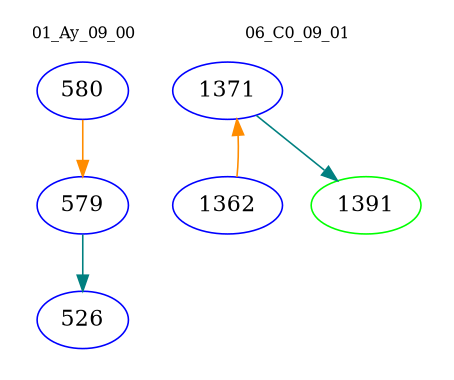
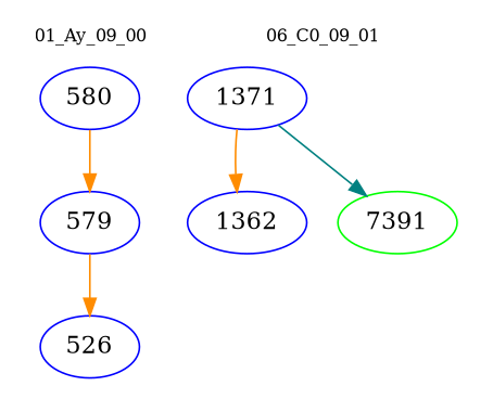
  digraph {
    node [color=blue]
    edge [color=teal]
    n1 [label=579]
    n2 [label=526]
    n3 [label=580]
    n4 [label=1371]
    n5 [label=1362]
-   n6 [color=green label=1391]
+   n6 [color=green label=7391]
    subgraph cluster_1 {
      color=white
      fontsize=10
      label="01_Ay_09_00"
      n1
      n2
      n3
    }
    subgraph cluster_2 {
      color=white
      fontsize=10
      label="06_C0_09_01"
      n4
      n5
      n6
    }
-   n1 -> n2
+   n1 -> n2 [color=darkorange]
    n3 -> n1 [color=darkorange]
-   n5 -> n4 [color=darkorange]
+   n4 -> n5 [color=darkorange]
    n4 -> n6
  }
